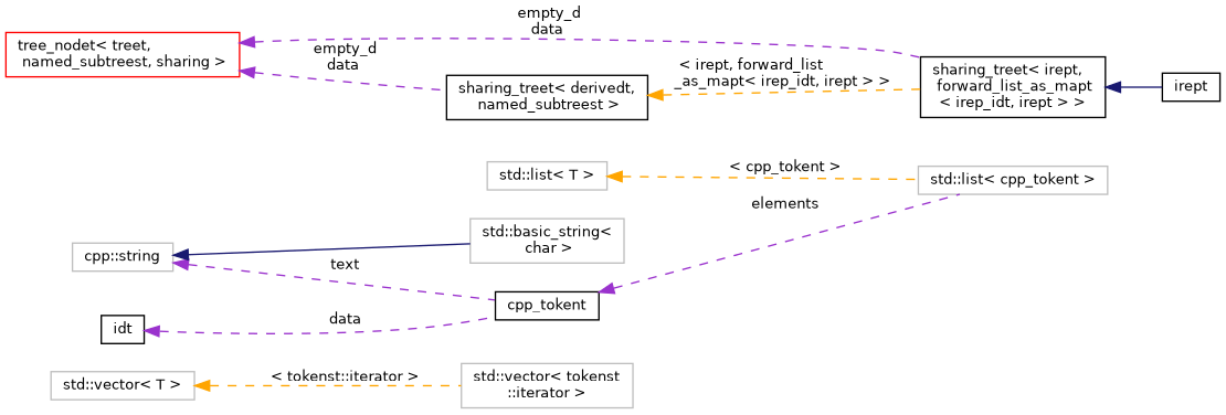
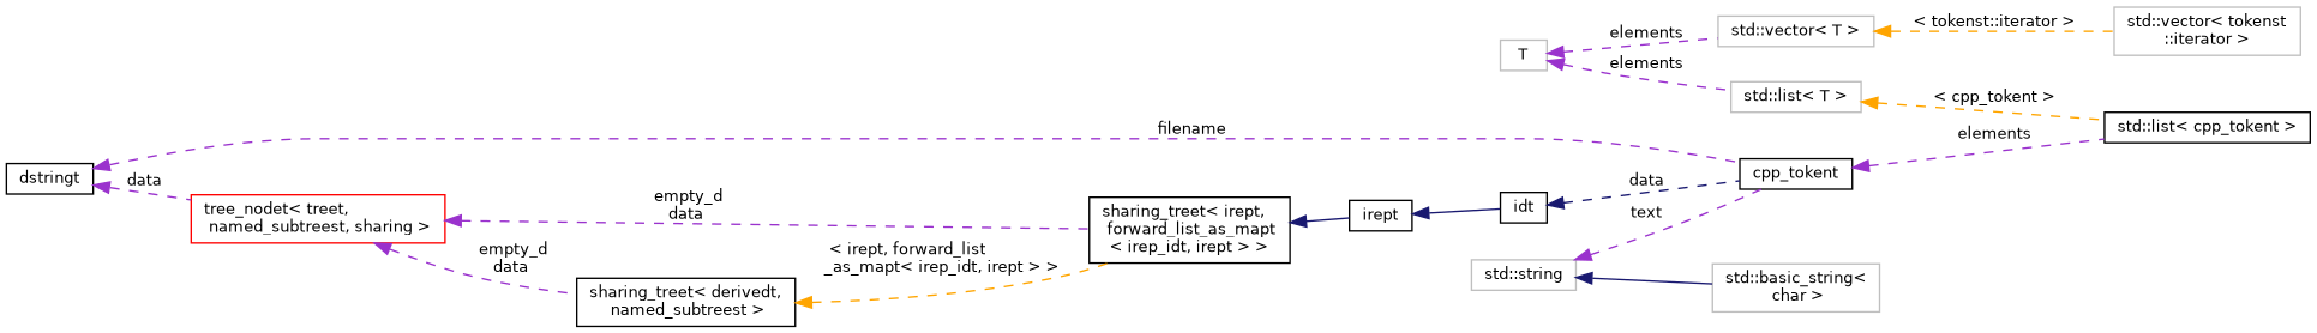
  digraph {
    rankdir=LR
    node [color=grey75 fontname=Helvetica fontsize=10 shape=record]
    edge [color=darkorchid3 dir=back fontname=Helvetica fontsize=10 labelfontname=Helvetica labelfontsize=10 style=dashed]
    n1 [height=0.2 label="std::vector\< tokenst\l::iterator \>" width=0.4]
    n2 [height=0.2 label="std::vector\< T \>" width=0.4]
+   n3 [height=0.2 label=T width=0.4]
    n4 [height=0.2 label="std::list\< T \>" width=0.4]
-   n5 [height=0.2 label="std::list\< cpp_tokent \>" width=0.4]
+   n5 [color=black height=0.2 label="std::list\< cpp_tokent \>" width=0.4]
    n6 [color=black height=0.2 label=cpp_tokent width=0.4]
+   n7 [color=black height=0.2 label=dstringt width=0.4]
    n8 [color=red height=0.2 label="tree_nodet\< treet,\l named_subtreest, sharing \>" width=0.4]
    n9 [color=black height=0.2 label="sharing_treet\< irept,\l forward_list_as_mapt\l\< irep_idt, irept \> \>" width=0.4]
    n10 [color=black height=0.2 label="sharing_treet\< derivedt,\l named_subtreest \>" width=0.4]
-   n11 [height=0.2 label="cpp::string" width=0.4]
+   n11 [height=0.2 label="std::string" width=0.4]
    n12 [height=0.2 label="std::basic_string\<\l char \>" width=0.4]
    n13 [color=black height=0.2 label=idt width=0.4]
    n14 [color=black height=0.2 label=irept width=0.4]
    n2 -> n1 [color=orange label=" \< tokenst::iterator \>"]
+   n3 -> n2 [label=" elements"]
+   n3 -> n4 [label=" elements"]
    n4 -> n5 [color=orange label=" \< cpp_tokent \>"]
    n6 -> n5 [label=" elements"]
+   n7 -> n6 [label=" filename"]
+   n7 -> n8 [label=" data"]
    n8 -> n9 [label=" empty_d\ndata"]
    n8 -> n10 [label=" empty_d\ndata"]
    n9 -> n14 [color=midnightblue style=solid]
    n10 -> n9 [color=orange label=" \< irept, forward_list\l_as_mapt\< irep_idt, irept \> \>"]
    n11 -> n6 [label=" text"]
    n11 -> n12 [color=midnightblue style=solid]
-   n13 -> n6 [label=" data"]
+   n13 -> n6 [color=midnightblue label=" data"]
+   n14 -> n13 [color=midnightblue style=solid]
  }
